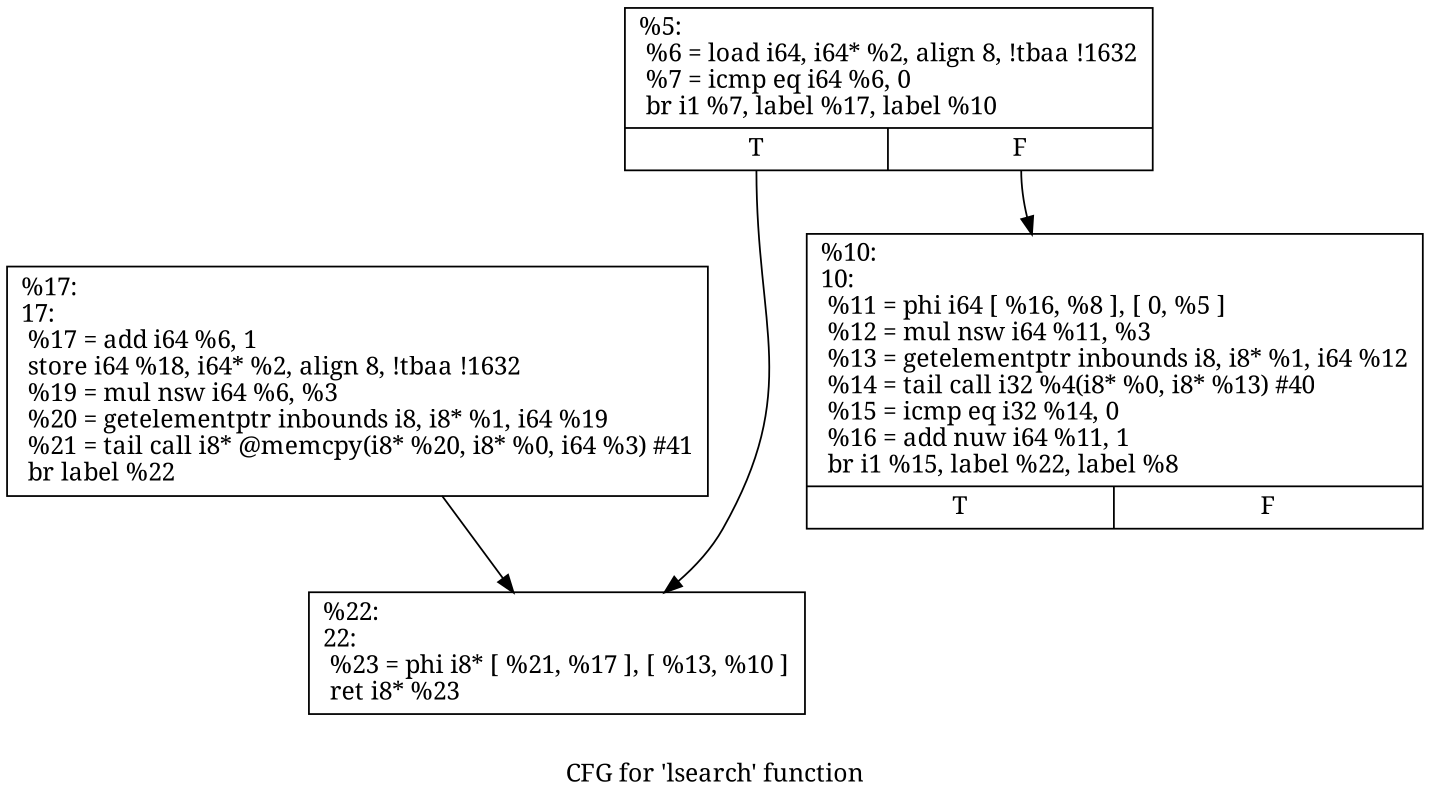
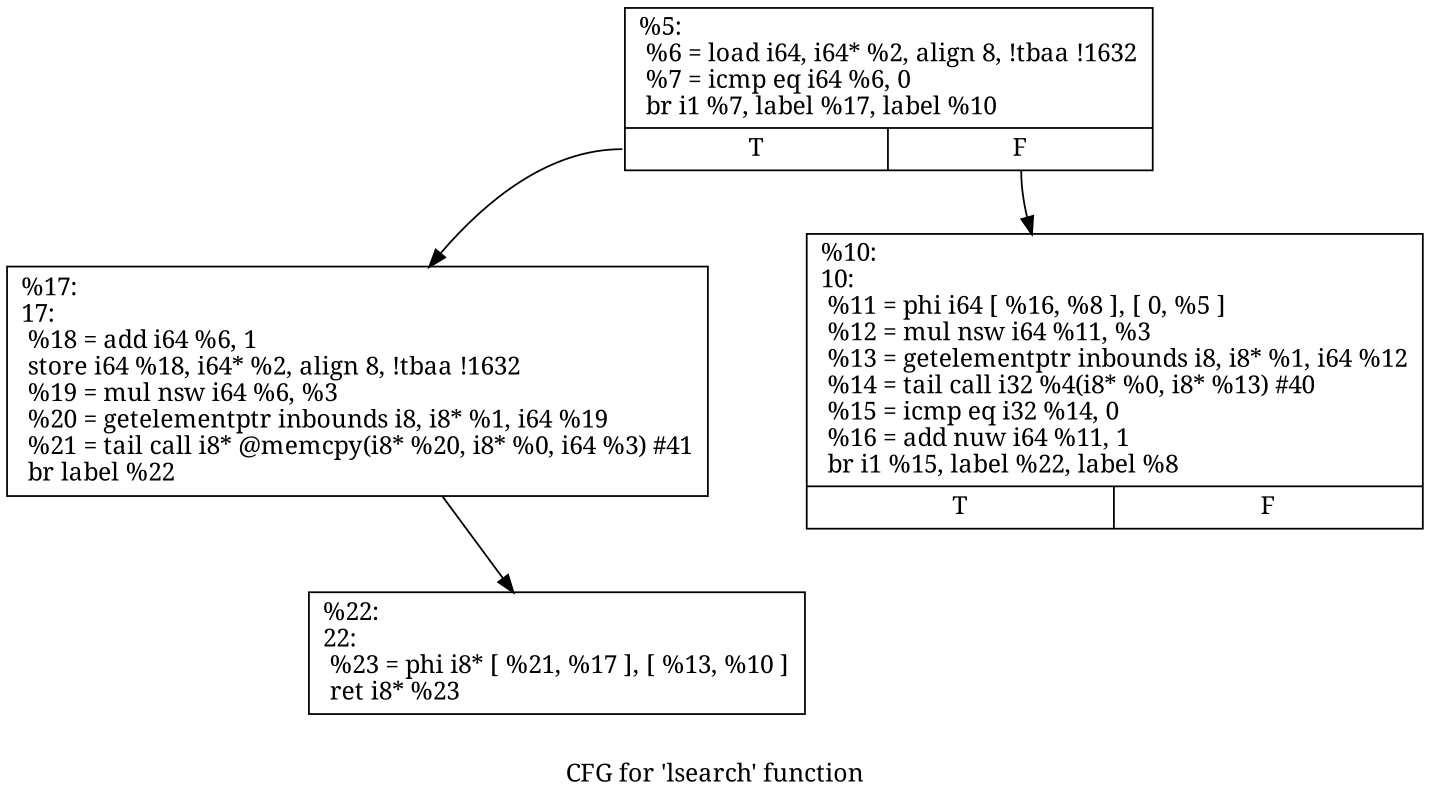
  digraph {
    fontname="Noto Serif"
    label="CFG for 'lsearch' function"
    node [fontname="Noto Serif" shape=record]
    edge [fontname="Noto Serif" tailport=s0]
    n1 [label="{%5:\l  %6 = load i64, i64* %2, align 8, !tbaa !1632\l  %7 = icmp eq i64 %6, 0\l  br i1 %7, label %17, label %10\l|{<s0>T|<s1>F}}"]
-   n2 [label="{%17:\l17:                                               \l  %17 = add i64 %6, 1\l  store i64 %18, i64* %2, align 8, !tbaa !1632\l  %19 = mul nsw i64 %6, %3\l  %20 = getelementptr inbounds i8, i8* %1, i64 %19\l  %21 = tail call i8* @memcpy(i8* %20, i8* %0, i64 %3) #41\l  br label %22\l}"]
+   n2 [label="{%17:\l17:                                               \l  %18 = add i64 %6, 1\l  store i64 %18, i64* %2, align 8, !tbaa !1632\l  %19 = mul nsw i64 %6, %3\l  %20 = getelementptr inbounds i8, i8* %1, i64 %19\l  %21 = tail call i8* @memcpy(i8* %20, i8* %0, i64 %3) #41\l  br label %22\l}"]
    n3 [label="{%10:\l10:                                               \l  %11 = phi i64 [ %16, %8 ], [ 0, %5 ]\l  %12 = mul nsw i64 %11, %3\l  %13 = getelementptr inbounds i8, i8* %1, i64 %12\l  %14 = tail call i32 %4(i8* %0, i8* %13) #40\l  %15 = icmp eq i32 %14, 0\l  %16 = add nuw i64 %11, 1\l  br i1 %15, label %22, label %8\l|{<s0>T|<s1>F}}"]
    n4 [label="{%22:\l22:                                               \l  %23 = phi i8* [ %21, %17 ], [ %13, %10 ]\l  ret i8* %23\l}"]
-   n1 -> n4
+   n1 -> n2
    n1 -> n3 [tailport=s1]
    n2 -> n4
  }
